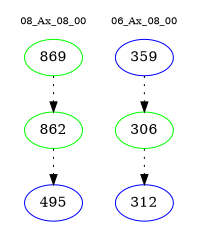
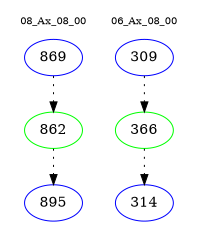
  digraph {
    node [color=blue]
    edge [color=black style=dotted]
-   n1 [color=green label=869]
+   n1 [label=869]
    n2 [color=green label=862]
-   n3 [label=495]
-   n4 [label=359]
-   n5 [color=green label=306]
-   n6 [label=312]
+   n3 [label=895]
+   n4 [label=309]
+   n5 [color=green label=366]
+   n6 [label=314]
    subgraph cluster_1 {
      color=white
      fontsize=10
      label="08_Ax_08_00"
      n1
      n2
      n3
    }
    subgraph cluster_2 {
      color=white
      fontsize=10
      label="06_Ax_08_00"
      n4
      n5
      n6
    }
    n1 -> n2
    n2 -> n3
    n4 -> n5
    n5 -> n6
  }
